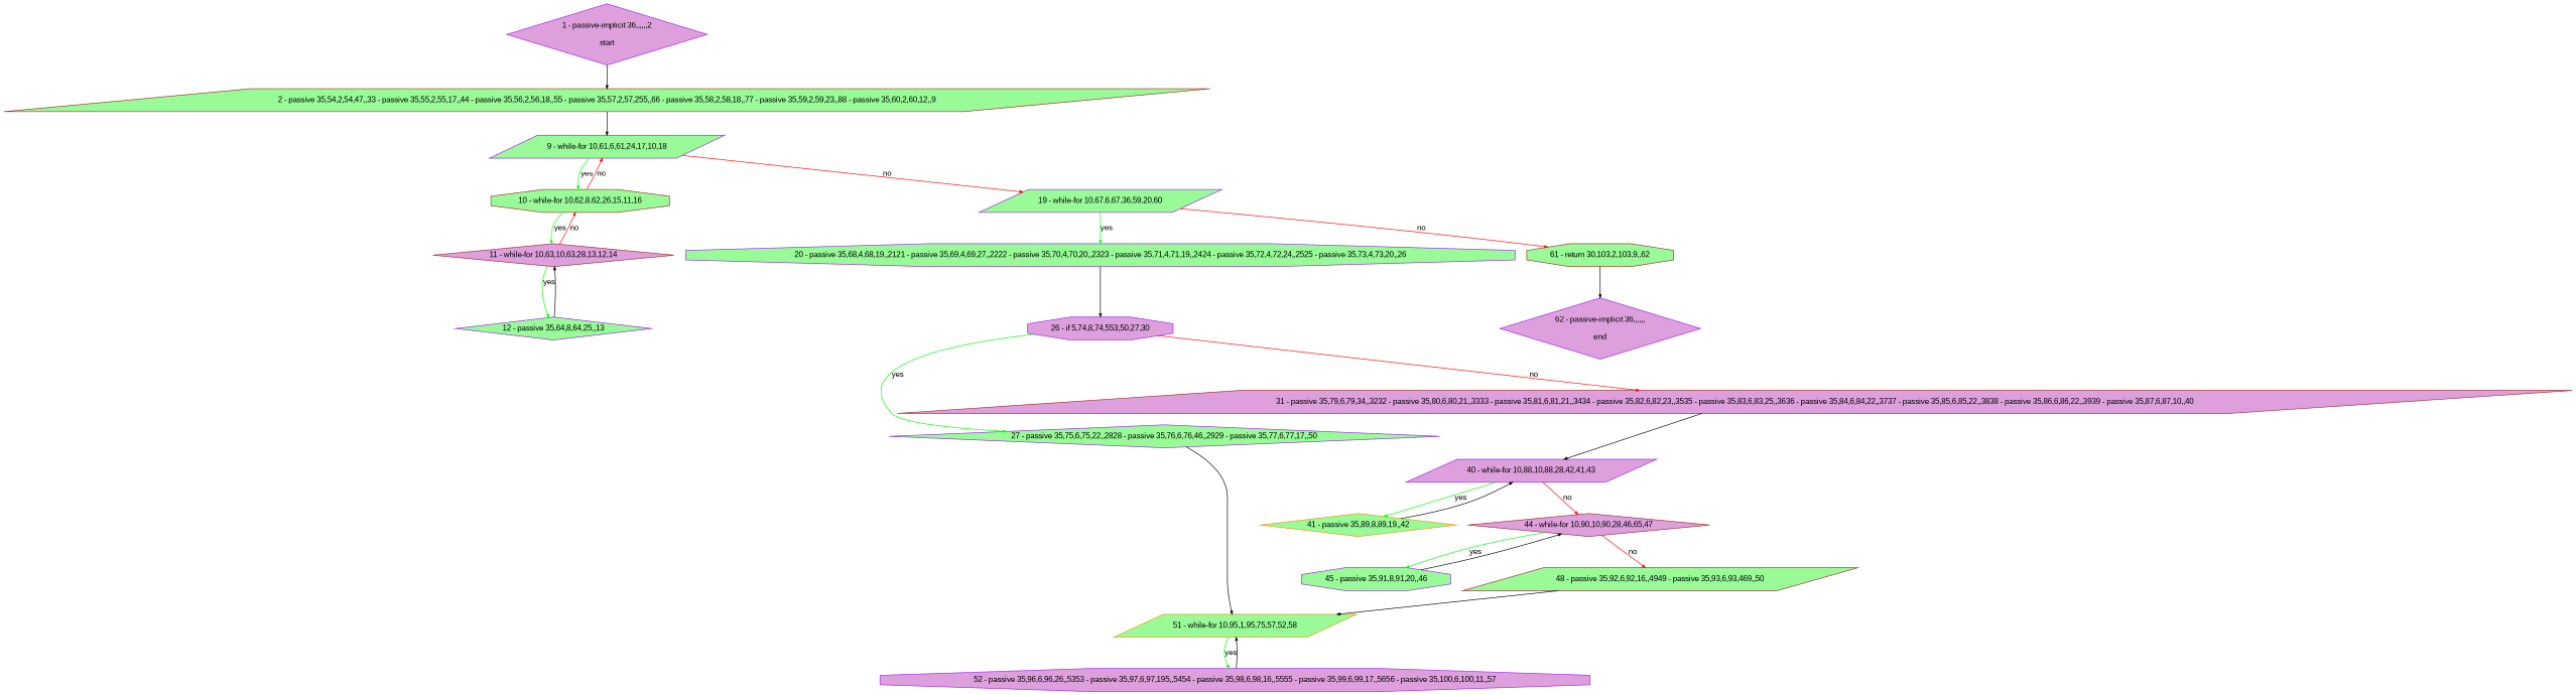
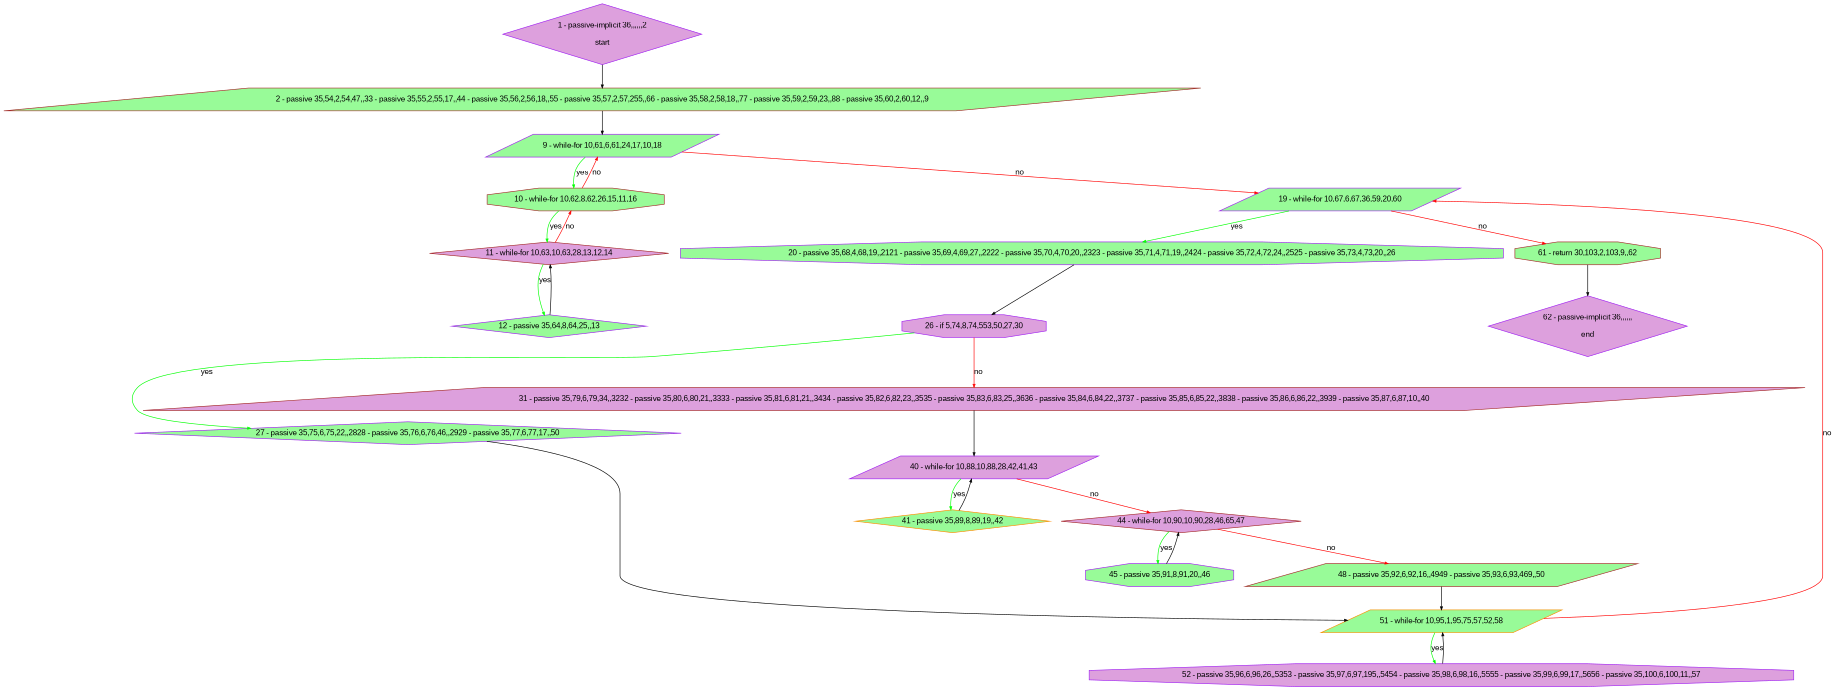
  digraph {
    bgcolor=white
    compound=true
    fillcolor="#FFFFCC"
    fontname=Arial
    fontsize=12
    pack=true
    packmode=clust
    style="rounded,filled"
    node [color=purple compound=true fillcolor=palegreen fixedsize=false fontname=Arial fontsize=12 node_initialized=no shape=parallelogram style=filled]
    edge [arrowhead=normal arrowsize=0.5 arrowtail=none color="#000000" compound=true dir=forward fontcolor=black fontname=Arial fontsize=12]
    n1 [color=brown label="2 - passive 35,54,2,54,47,,33 - passive 35,55,2,55,17,,44 - passive 35,56,2,56,18,,55 - passive 35,57,2,57,255,,66 - passive 35,58,2,58,18,,77 - passive 35,59,2,59,23,,88 - passive 35,60,2,60,12,,9"]
    n2 [label="9 - while-for 10,61,6,61,24,17,10,18"]
    n3 [color=brown label="10 - while-for 10,62,8,62,26,15,11,16" shape=octagon]
    n4 [label="19 - while-for 10,67,6,67,36,59,20,60"]
    n5 [fillcolor=plum label="1 - passive-implicit 36,,,,,,2\n\nstart" shape=diamond]
    n6 [color=brown fillcolor=plum label="11 - while-for 10,63,10,63,28,13,12,14" shape=diamond]
    n7 [label="20 - passive 35,68,4,68,19,,2121 - passive 35,69,4,69,27,,2222 - passive 35,70,4,70,20,,2323 - passive 35,71,4,71,19,,2424 - passive 35,72,4,72,24,,2525 - passive 35,73,4,73,20,,26" shape=octagon]
    n8 [color=brown label="61 - return 30,103,2,103,9,,62" shape=octagon]
    n9 [label="12 - passive 35,64,8,64,25,,13" shape=diamond]
    n10 [fillcolor=plum label="26 - if 5,74,8,74,553,50,27,30" shape=octagon]
    n11 [fillcolor=plum label="62 - passive-implicit 36,,,,,,\n\nend" shape=diamond]
    n12 [label="27 - passive 35,75,6,75,22,,2828 - passive 35,76,6,76,46,,2929 - passive 35,77,6,77,17,,50" shape=diamond]
    n13 [color=brown fillcolor=plum label="31 - passive 35,79,6,79,34,,3232 - passive 35,80,6,80,21,,3333 - passive 35,81,6,81,21,,3434 - passive 35,82,6,82,23,,3535 - passive 35,83,6,83,25,,3636 - passive 35,84,6,84,22,,3737 - passive 35,85,6,85,22,,3838 - passive 35,86,6,86,22,,3939 - passive 35,87,6,87,10,,40"]
    n14 [color=darkorange label="51 - while-for 10,95,1,95,75,57,52,58"]
    n15 [fillcolor=plum label="40 - while-for 10,88,10,88,28,42,41,43"]
    n16 [fillcolor=plum label="52 - passive 35,96,6,96,26,,5353 - passive 35,97,6,97,195,,5454 - passive 35,98,6,98,16,,5555 - passive 35,99,6,99,17,,5656 - passive 35,100,6,100,11,,57" shape=octagon]
    n17 [color=darkorange label="41 - passive 35,89,8,89,19,,42" shape=diamond]
    n18 [color=brown fillcolor=plum label="44 - while-for 10,90,10,90,28,46,65,47" shape=diamond]
    n19 [label="45 - passive 35,91,8,91,20,,46" shape=octagon]
    n20 [color=brown label="48 - passive 35,92,6,92,16,,4949 - passive 35,93,6,93,469,,50"]
    n1 -> n2
    n2 -> n3 [color="#00ff00" label=yes]
    n2 -> n4 [color="#ff0000" label=no]
    n3 -> n2 [color="#ff0000" label=no]
    n3 -> n6 [color="#00ff00" label=yes]
    n4 -> n7 [color="#00ff00" label=yes]
    n4 -> n8 [color="#ff0000" label=no]
    n5 -> n1
    n6 -> n3 [color="#ff0000" label=no]
    n6 -> n9 [color="#00ff00" label=yes]
    n7 -> n10
    n8 -> n11
    n9 -> n6
    n10 -> n12 [color="#00ff00" label=yes]
    n10 -> n13 [color="#ff0000" label=no]
    n12 -> n14
    n13 -> n15
+   n14 -> n4 [color="#ff0000" label=no]
    n14 -> n16 [color="#00ff00" label=yes]
    n15 -> n17 [color="#00ff00" label=yes]
    n15 -> n18 [color="#ff0000" label=no]
    n16 -> n14
    n17 -> n15
    n18 -> n19 [color="#00ff00" label=yes]
    n18 -> n20 [color="#ff0000" label=no]
    n19 -> n18
    n20 -> n14
  }
